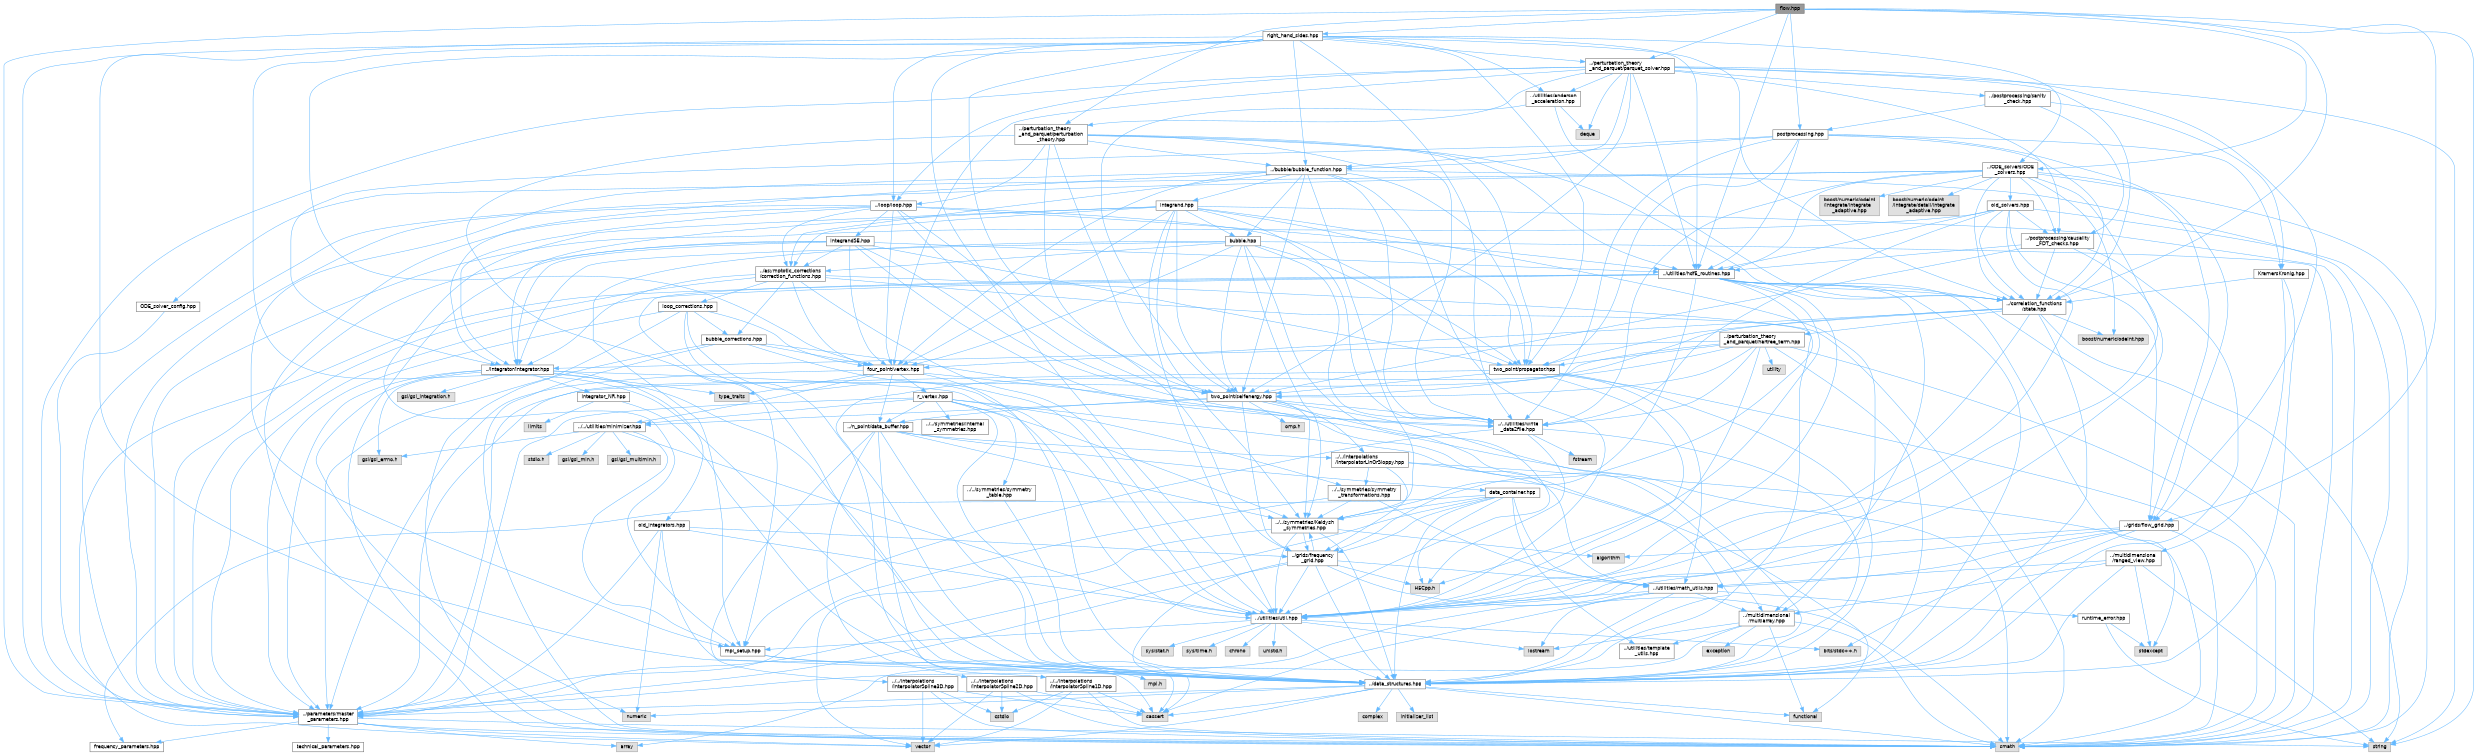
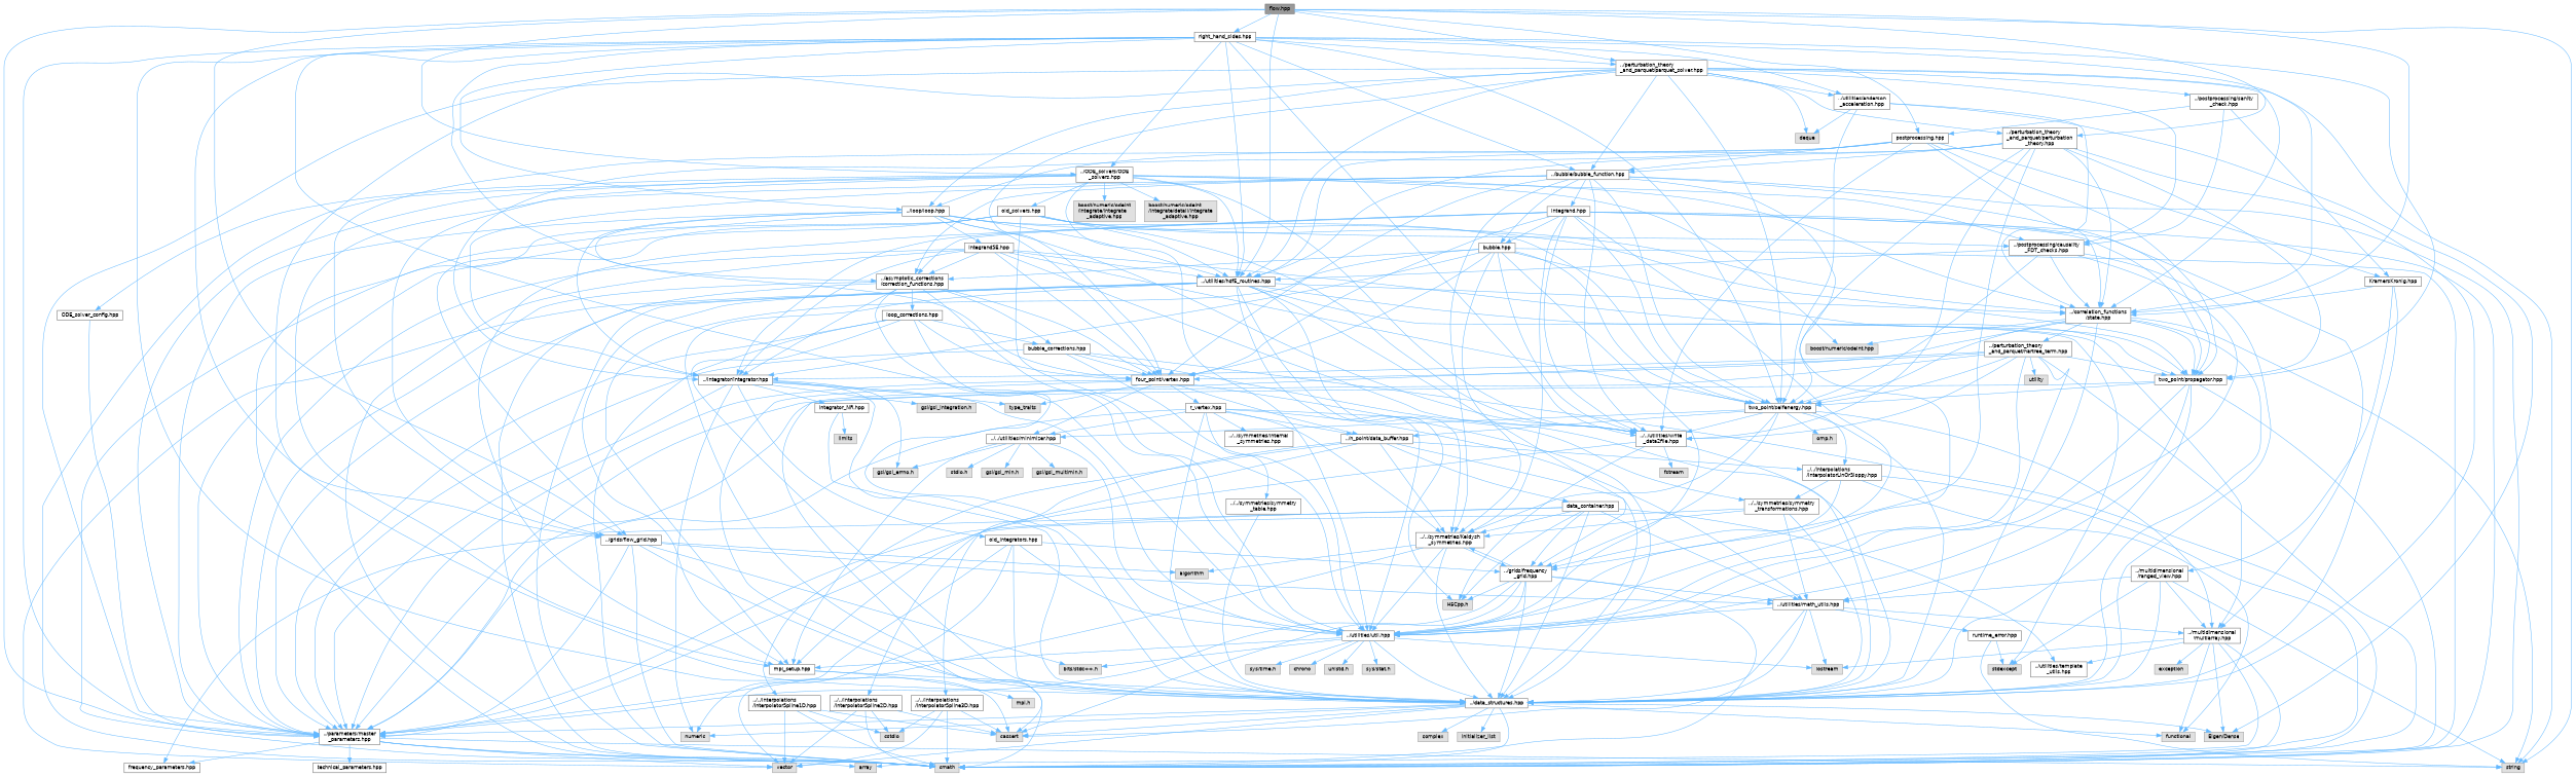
  digraph {
    node [color=grey40 fillcolor=white fontname=Helvetica fontsize=10 shape=box style=filled]
    edge [color=steelblue1 fontname=Helvetica fontsize=10 labelfontname=Helvetica labelfontsize=10 style=solid]
    n1 [color=gray40 fillcolor=grey60 fontcolor=black height=0.2 label="flow.hpp" width=0.4]
    n2 [color=grey60 fillcolor="#E0E0E0" height=0.2 label=string width=0.4]
    n3 [height=0.2 label="../parameters/master\l_parameters.hpp" width=0.4]
    n4 [height=0.2 label="../correlation_functions\l/state.hpp" width=0.4]
    n5 [height=0.2 label="../perturbation_theory\l_and_parquet/perturbation\l_theory.hpp" width=0.4]
    n6 [height=0.2 label="../utilities/hdf5_routines.hpp" width=0.4]
    n7 [height=0.2 label="../grids/flow_grid.hpp" width=0.4]
    n8 [height=0.2 label="../ODE_solvers/ODE\l_solvers.hpp" width=0.4]
    n9 [height=0.2 label="right_hand_sides.hpp" width=0.4]
    n10 [height=0.2 label="../perturbation_theory\l_and_parquet/parquet_solver.hpp" width=0.4]
    n11 [height=0.2 label="postprocessing.hpp" width=0.4]
    n12 [color=grey60 fillcolor="#E0E0E0" height=0.2 label=cmath width=0.4]
    n13 [color=grey60 fillcolor="#E0E0E0" height=0.2 label=vector width=0.4]
    n14 [color=grey60 fillcolor="#E0E0E0" height=0.2 label=array width=0.4]
    n15 [height=0.2 label="frequency_parameters.hpp" width=0.4]
    n16 [height=0.2 label="technical_parameters.hpp" width=0.4]
    n17 [height=0.2 label="../data_structures.hpp" width=0.4]
    n18 [height=0.2 label="four_point/vertex.hpp" width=0.4]
    n19 [height=0.2 label="../utilities/util.hpp" width=0.4]
    n20 [height=0.2 label="two_point/selfenergy.hpp" width=0.4]
    n21 [height=0.2 label="two_point/propagator.hpp" width=0.4]
    n22 [height=0.2 label="../perturbation_theory\l_and_parquet/hartree_term.hpp" width=0.4]
    n23 [color=grey60 fillcolor="#E0E0E0" height=0.2 label="boost/numeric/odeint.hpp" width=0.4]
    n24 [height=0.2 label="../grids/frequency\l_grid.hpp" width=0.4]
    n25 [height=0.2 label="../../utilities/write\l_data2file.hpp" width=0.4]
    n26 [height=0.2 label="../bubble/bubble_function.hpp" width=0.4]
    n27 [height=0.2 label="../loop/loop.hpp" width=0.4]
    n28 [height=0.2 label="../../symmetries/Keldysh\l_symmetries.hpp" width=0.4]
    n29 [height=0.2 label="mpi_setup.hpp" width=0.4]
    n30 [color=grey60 fillcolor="#E0E0E0" height=0.2 label="H5Cpp.h" width=0.4]
    n31 [height=0.2 label="../multidimensional\l/multiarray.hpp" width=0.4]
    n32 [color=grey60 fillcolor="#E0E0E0" height=0.2 label=stdexcept width=0.4]
    n33 [height=0.2 label="../utilities/math_utils.hpp" width=0.4]
    n34 [color=grey60 fillcolor="#E0E0E0" height=0.2 label=algorithm width=0.4]
    n35 [color=grey60 fillcolor="#E0E0E0" height=0.2 label="bits/stdc++.h" width=0.4]
    n36 [height=0.2 label="../postprocessing/causality\l_FDT_checks.hpp" width=0.4]
    n37 [height=0.2 label="old_solvers.hpp" width=0.4]
    n38 [height=0.2 label="ODE_solver_config.hpp" width=0.4]
    n39 [color=grey60 fillcolor="#E0E0E0" height=0.2 label="boost/numeric/odeint\l/integrate/integrate\l_adaptive.hpp" width=0.4]
    n40 [color=grey60 fillcolor="#E0E0E0" height=0.2 label="boost/numeric/odeint\l/integrate/detail/integrate\l_adaptive.hpp" width=0.4]
    n41 [color=grey60 fillcolor="#E0E0E0" height=0.2 label=cassert width=0.4]
    n42 [height=0.2 label="../utilities/anderson\l_acceleration.hpp" width=0.4]
    n43 [color=grey60 fillcolor="#E0E0E0" height=0.2 label=deque width=0.4]
    n44 [height=0.2 label="../postprocessing/sanity\l_check.hpp" width=0.4]
    n45 [height=0.2 label="../integrator/integrator.hpp" width=0.4]
    n46 [height=0.2 label="KramersKronig.hpp" width=0.4]
    n47 [color=grey60 fillcolor="#E0E0E0" height=0.2 label=complex width=0.4]
    n48 [color=grey60 fillcolor="#E0E0E0" height=0.2 label=initializer_list width=0.4]
    n49 [color=grey60 fillcolor="#E0E0E0" height=0.2 label=functional width=0.4]
    n50 [color=grey60 fillcolor="#E0E0E0" height=0.2 label=numeric width=0.4]
+   n51 [color=grey60 fillcolor="#E0E0E0" height=0.2 label="Eigen/Dense" width=0.4]
    n52 [color=grey60 fillcolor="#E0E0E0" height=0.2 label=type_traits width=0.4]
    n53 [height=0.2 label="r_vertex.hpp" width=0.4]
    n54 [height=0.2 label="../../utilities/minimizer.hpp" width=0.4]
    n55 [height=0.2 label="../n_point/data_buffer.hpp" width=0.4]
    n56 [color=grey60 fillcolor="#E0E0E0" height=0.2 label="sys/time.h" width=0.4]
    n57 [color=grey60 fillcolor="#E0E0E0" height=0.2 label=chrono width=0.4]
    n58 [color=grey60 fillcolor="#E0E0E0" height=0.2 label="unistd.h" width=0.4]
    n59 [color=grey60 fillcolor="#E0E0E0" height=0.2 label=iostream width=0.4]
    n60 [color=grey60 fillcolor="#E0E0E0" height=0.2 label="sys/stat.h" width=0.4]
    n61 [height=0.2 label="../../interpolations\l/InterpolatorLinOrSloppy.hpp" width=0.4]
    n62 [color=grey60 fillcolor="#E0E0E0" height=0.2 label="omp.h" width=0.4]
    n63 [color=grey60 fillcolor="#E0E0E0" height=0.2 label=utility width=0.4]
    n64 [height=0.2 label="../../symmetries/internal\l_symmetries.hpp" width=0.4]
    n65 [height=0.2 label="../../symmetries/symmetry\l_transformations.hpp" width=0.4]
    n66 [height=0.2 label="../../symmetries/symmetry\l_table.hpp" width=0.4]
    n67 [color=grey60 fillcolor="#E0E0E0" height=0.2 label="stdio.h" width=0.4]
    n68 [color=grey60 fillcolor="#E0E0E0" height=0.2 label="gsl/gsl_errno.h" width=0.4]
    n69 [color=grey60 fillcolor="#E0E0E0" height=0.2 label="gsl/gsl_min.h" width=0.4]
    n70 [color=grey60 fillcolor="#E0E0E0" height=0.2 label="gsl/gsl_multimin.h" width=0.4]
    n71 [height=0.2 label="data_container.hpp" width=0.4]
    n72 [height=0.2 label="../../interpolations\l/InterpolatorSpline1D.hpp" width=0.4]
    n73 [height=0.2 label="../../interpolations\l/InterpolatorSpline2D.hpp" width=0.4]
    n74 [height=0.2 label="../../interpolations\l/InterpolatorSpline3D.hpp" width=0.4]
    n75 [height=0.2 label="runtime_error.hpp" width=0.4]
    n76 [color=grey60 fillcolor="#E0E0E0" height=0.2 label="mpi.h" width=0.4]
    n77 [height=0.2 label="../utilities/template\l_utils.hpp" width=0.4]
    n78 [color=grey60 fillcolor="#E0E0E0" height=0.2 label=exception width=0.4]
    n79 [color=grey60 fillcolor="#E0E0E0" height=0.2 label=cstdio width=0.4]
    n80 [color=grey60 fillcolor="#E0E0E0" height=0.2 label=fstream width=0.4]
    n81 [color=grey60 fillcolor="#E0E0E0" height=0.2 label="gsl/gsl_integration.h" width=0.4]
    n82 [height=0.2 label="old_integrators.hpp" width=0.4]
    n83 [height=0.2 label="integrator_NR.hpp" width=0.4]
    n84 [color=grey60 fillcolor="#E0E0E0" height=0.2 label=limits width=0.4]
    n85 [height=0.2 label="../asymptotic_corrections\l/correction_functions.hpp" width=0.4]
    n86 [height=0.2 label="bubble.hpp" width=0.4]
    n87 [height=0.2 label="integrand.hpp" width=0.4]
    n88 [height=0.2 label="integrandSE.hpp" width=0.4]
    n89 [height=0.2 label="bubble_corrections.hpp" width=0.4]
    n90 [height=0.2 label="loop_corrections.hpp" width=0.4]
    n91 [height=0.2 label="../multidimensional\l/ranged_view.hpp" width=0.4]
    n1 -> n2
    n1 -> n3
    n1 -> n4
    n1 -> n5
    n1 -> n6
    n1 -> n7
    n1 -> n8
    n1 -> n9
    n1 -> n10
    n1 -> n11
    n3 -> n2
    n3 -> n12
    n3 -> n13
    n3 -> n14
    n3 -> n15
    n3 -> n16
    n4 -> n2
    n4 -> n17
    n4 -> n18
    n4 -> n19
    n4 -> n20
    n4 -> n21
    n4 -> n22
    n4 -> n23
    n5 -> n4
    n5 -> n6
    n5 -> n17
    n5 -> n20
    n5 -> n21
    n5 -> n24
    n5 -> n25
    n5 -> n26
    n5 -> n27
    n6 -> n3
    n6 -> n4
    n6 -> n12
    n6 -> n13
    n6 -> n17
    n6 -> n19
    n6 -> n24
    n6 -> n28
    n6 -> n29
    n6 -> n30
    n6 -> n31
    n6 -> n32
    n7 -> n3
    n7 -> n12
    n7 -> n17
    n7 -> n33
    n7 -> n34
    n7 -> n35
    n8 -> n3
    n8 -> n4
    n8 -> n6
    n8 -> n7
    n8 -> n12
    n8 -> n19
    n8 -> n23
    n8 -> n25
    n8 -> n36
    n8 -> n37
    n8 -> n38
    n8 -> n39
    n8 -> n40
    n9 -> n3
    n9 -> n4
    n9 -> n6
    n9 -> n8
    n9 -> n10
    n9 -> n17
    n9 -> n18
    n9 -> n19
    n9 -> n20
    n9 -> n21
    n9 -> n25
    n9 -> n26
    n9 -> n27
    n9 -> n41
    n9 -> n42
    n10 -> n2
    n10 -> n3
    n10 -> n4
    n10 -> n5
    n10 -> n6
    n10 -> n7
    n10 -> n18
    n10 -> n20
    n10 -> n26
    n10 -> n27
    n10 -> n36
    n10 -> n42
    n10 -> n43
    n10 -> n44
    n11 -> n4
    n11 -> n6
    n11 -> n7
    n11 -> n21
    n11 -> n25
    n11 -> n26
    n11 -> n45
    n11 -> n46
    n17 -> n3
    n17 -> n12
    n17 -> n13
    n17 -> n41
    n17 -> n47
    n17 -> n48
    n17 -> n49
    n17 -> n50
+   n17 -> n51
    n18 -> n3
    n18 -> n12
    n18 -> n17
    n18 -> n52
    n18 -> n53
    n18 -> n54
    n18 -> n55
    n19 -> n17
    n19 -> n29
    n19 -> n35
    n19 -> n56
    n19 -> n57
    n19 -> n58
    n19 -> n59
    n19 -> n60
    n20 -> n17
    n20 -> n24
    n20 -> n25
    n20 -> n28
    n20 -> n31
    n20 -> n54
    n20 -> n55
    n20 -> n61
    n20 -> n62
    n21 -> n3
    n21 -> n12
    n21 -> n17
    n21 -> n19
    n21 -> n20
    n21 -> n33
    n22 -> n3
    n22 -> n12
    n22 -> n17
    n22 -> n19
    n22 -> n20
    n22 -> n21
    n22 -> n25
    n22 -> n41
    n22 -> n45
    n22 -> n63
    n24 -> n3
    n24 -> n12
    n24 -> n17
    n24 -> n19
    n24 -> n28
    n24 -> n30
    n24 -> n33
    n24 -> n41
    n25 -> n17
    n25 -> n29
    n25 -> n30
    n25 -> n80
    n26 -> n12
    n26 -> n18
    n26 -> n19
    n26 -> n20
    n26 -> n21
    n26 -> n25
    n26 -> n28
    n26 -> n29
    n26 -> n45
    n26 -> n85
    n26 -> n86
    n26 -> n87
    n27 -> n3
    n27 -> n6
    n27 -> n12
    n27 -> n18
    n27 -> n20
    n27 -> n21
    n27 -> n25
    n27 -> n45
    n27 -> n85
    n27 -> n88
    n28 -> n13
    n28 -> n17
    n28 -> n19
    n28 -> n24
    n28 -> n34
    n29 -> n17
    n29 -> n76
    n31 -> n12
    n31 -> n14
    n31 -> n49
+   n31 -> n51
    n31 -> n59
    n31 -> n77
    n31 -> n78
    n33 -> n17
    n33 -> n19
    n33 -> n31
    n33 -> n41
    n33 -> n59
    n33 -> n75
    n36 -> n4
    n36 -> n6
    n36 -> n17
    n36 -> n19
    n36 -> n20
    n37 -> n3
    n37 -> n4
    n37 -> n6
    n37 -> n7
    n37 -> n12
    n37 -> n19
    n37 -> n25
    n37 -> n36
    n38 -> n3
    n42 -> n4
    n42 -> n20
    n42 -> n43
+   n42 -> n51
    n44 -> n11
    n44 -> n36
    n44 -> n46
    n45 -> n3
    n45 -> n17
    n45 -> n19
    n45 -> n50
    n45 -> n52
    n45 -> n68
    n45 -> n81
    n45 -> n82
    n45 -> n83
    n46 -> n4
    n46 -> n17
    n46 -> n91
    n53 -> n3
    n53 -> n17
    n53 -> n28
    n53 -> n33
    n53 -> n54
    n53 -> n55
    n53 -> n64
    n53 -> n65
    n53 -> n66
    n54 -> n19
    n54 -> n29
    n54 -> n67
    n54 -> n68
    n54 -> n69
    n54 -> n70
    n55 -> n17
    n55 -> n28
    n55 -> n61
    n55 -> n71
    n55 -> n72
    n55 -> n73
    n55 -> n74
    n61 -> n12
    n61 -> n24
    n61 -> n49
    n61 -> n65
    n65 -> n3
+   n65 -> n17
    n65 -> n28
    n65 -> n33
    n66 -> n17
    n71 -> n3
    n71 -> n15
    n71 -> n17
    n71 -> n24
    n71 -> n28
    n71 -> n30
    n71 -> n33
    n71 -> n77
    n72 -> n12
    n72 -> n13
    n72 -> n41
    n72 -> n79
    n73 -> n12
    n73 -> n13
    n73 -> n41
    n73 -> n79
    n74 -> n12
    n74 -> n13
    n74 -> n41
    n74 -> n79
    n75 -> n2
    n75 -> n32
    n82 -> n3
    n82 -> n17
    n82 -> n19
    n82 -> n24
    n82 -> n50
    n83 -> n17
    n83 -> n84
    n85 -> n3
    n85 -> n12
    n85 -> n17
    n85 -> n18
    n85 -> n19
    n85 -> n45
    n85 -> n89
    n85 -> n90
    n86 -> n12
    n86 -> n18
    n86 -> n19
    n86 -> n20
    n86 -> n21
    n86 -> n25
    n86 -> n28
    n86 -> n29
    n86 -> n45
    n86 -> n85
    n87 -> n12
    n87 -> n18
    n87 -> n19
    n87 -> n20
    n87 -> n21
    n87 -> n25
    n87 -> n28
    n87 -> n29
    n87 -> n31
    n87 -> n45
    n87 -> n85
    n87 -> n86
    n88 -> n3
    n88 -> n6
    n88 -> n12
    n88 -> n18
    n88 -> n20
    n88 -> n21
    n88 -> n25
    n88 -> n45
    n88 -> n85
    n89 -> n3
    n89 -> n12
    n89 -> n17
    n89 -> n18
    n89 -> n19
    n90 -> n3
    n90 -> n12
    n90 -> n17
    n90 -> n18
    n90 -> n19
    n90 -> n89
    n91 -> n2
    n91 -> n17
    n91 -> n31
    n91 -> n32
    n91 -> n33
  }
